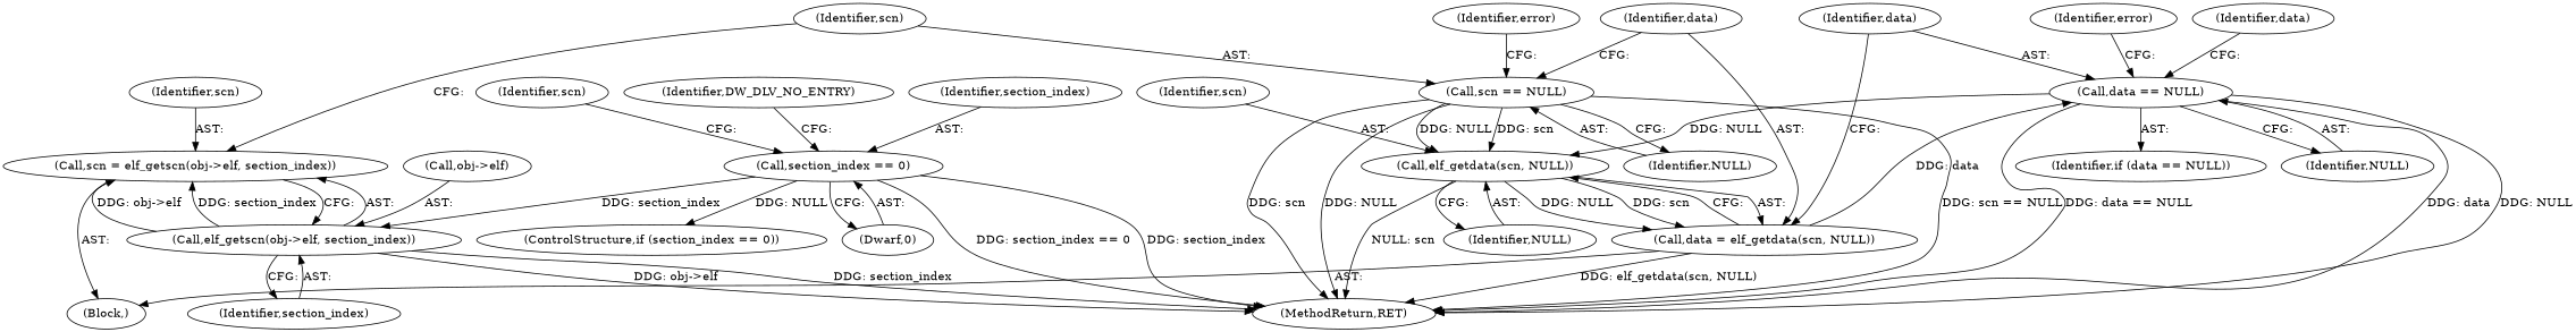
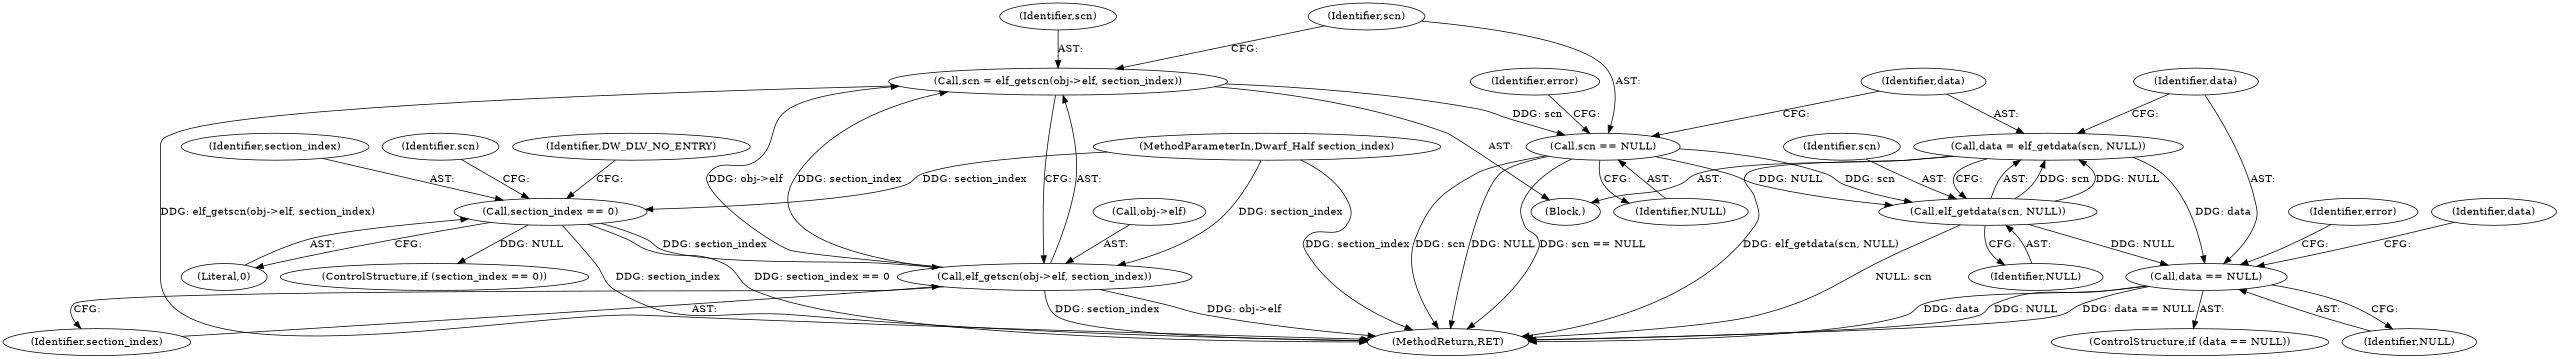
  digraph {
    n1 [label="(Call,data == NULL)"]
-   n2 [label="(Identifier,if (data == NULL))"]
+   n2 [label="(ControlStructure,if (data == NULL))"]
    n3 [label="(Identifier,NULL)"]
    n4 [label="(MethodReturn,RET)"]
    n5 [label="(Call,data = elf_getdata(scn, NULL))"]
    n6 [label="(Call,elf_getdata(scn, NULL))"]
    n7 [label="(Block,)"]
    n8 [label="(Identifier,NULL)"]
    n9 [label="(Call,scn == NULL)"]
    n10 [label="(Identifier,NULL)"]
    n11 [label="(Call,scn = elf_getscn(obj->elf, section_index))"]
    n12 [label="(Call,elf_getscn(obj->elf, section_index))"]
    n13 [label="(Identifier,section_index)"]
    n14 [label="(Call,section_index == 0)"]
-   n15 [label="(Dwarf,0)"]
+   n15 [label="(Literal,0)"]
    n16 [label="(ControlStructure,if (section_index == 0))"]
+   n17 [label="(MethodParameterIn,Dwarf_Half section_index)"]
    n18 [label="(Identifier,data)"]
    n19 [label="(Identifier,data)"]
    n20 [label="(Identifier,scn)"]
    n21 [label="(Identifier,DW_DLV_NO_ENTRY)"]
    n22 [label="(Identifier,scn)"]
    n23 [label="(Identifier,scn)"]
    n24 [label="(Identifier,error)"]
    n25 [label="(Identifier,error)"]
    n26 [label="(Identifier,section_index)"]
    n27 [label="(Call,obj->elf)"]
    n28 [label="(Identifier,scn)"]
    n29 [label="(Identifier,data)"]
    n1 -> n2 [label="AST: "]
    n1 -> n3 [label="CFG: "]
    n1 -> n4 [label="DDG: data == NULL"]
    n1 -> n4 [label="DDG: data"]
    n1 -> n4 [label="DDG: NULL"]
    n3 -> n1 [label="AST: "]
    n5 -> n1 [label="DDG: data"]
    n5 -> n4 [label="DDG: elf_getdata(scn, NULL)"]
    n5 -> n6 [label="CFG: "]
    n5 -> n7 [label="AST: "]
-   n1 -> n6 [label="DDG: NULL"]
+   n6 -> n1 [label="DDG: NULL"]
    n6 -> n4 [label="NULL: scn"]
    n6 -> n5 [label="AST: "]
    n6 -> n5 [label="DDG: scn"]
    n6 -> n5 [label="DDG: NULL"]
    n6 -> n8 [label="CFG: "]
    n8 -> n6 [label="AST: "]
    n9 -> n4 [label="DDG: scn"]
    n9 -> n4 [label="DDG: NULL"]
    n9 -> n4 [label="DDG: scn == NULL"]
    n9 -> n6 [label="DDG: scn"]
    n9 -> n6 [label="DDG: NULL"]
    n9 -> n10 [label="CFG: "]
    n10 -> n9 [label="AST: "]
+   n11 -> n4 [label="DDG: elf_getscn(obj->elf, section_index)"]
    n11 -> n7 [label="AST: "]
+   n11 -> n9 [label="DDG: scn"]
    n11 -> n12 [label="CFG: "]
    n12 -> n4 [label="DDG: obj->elf"]
    n12 -> n4 [label="DDG: section_index"]
    n12 -> n11 [label="AST: "]
    n12 -> n11 [label="DDG: obj->elf"]
    n12 -> n11 [label="DDG: section_index"]
    n12 -> n13 [label="CFG: "]
    n13 -> n12 [label="AST: "]
    n14 -> n4 [label="DDG: section_index == 0"]
    n14 -> n4 [label="DDG: section_index"]
    n14 -> n12 [label="DDG: section_index"]
    n14 -> n15 [label="CFG: "]
    n14 -> n16 [label="DDG: NULL"]
    n15 -> n14 [label="AST: "]
+   n17 -> n4 [label="DDG: section_index"]
+   n17 -> n12 [label="DDG: section_index"]
+   n17 -> n14 [label="DDG: section_index"]
    n18 -> n5 [label="AST: "]
    n18 -> n9 [label="CFG: "]
    n19 -> n1 [label="AST: "]
    n19 -> n5 [label="CFG: "]
    n20 -> n9 [label="AST: "]
    n20 -> n11 [label="CFG: "]
    n21 -> n14 [label="CFG: "]
    n22 -> n6 [label="AST: "]
    n23 -> n11 [label="AST: "]
    n24 -> n9 [label="CFG: "]
    n25 -> n1 [label="CFG: "]
    n26 -> n14 [label="AST: "]
    n27 -> n12 [label="AST: "]
    n28 -> n14 [label="CFG: "]
    n29 -> n1 [label="CFG: "]
  }
